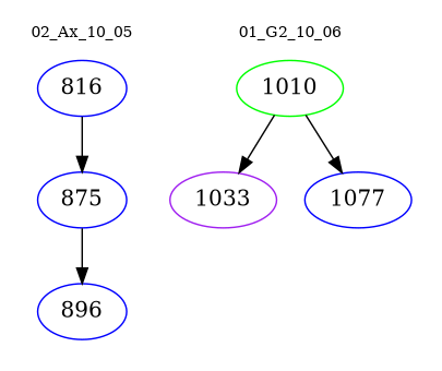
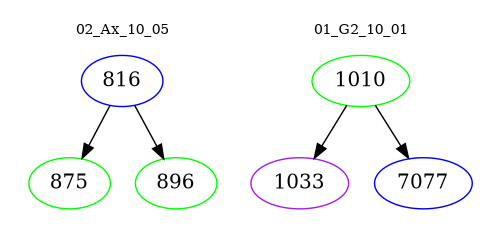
  digraph {
    node [color=blue]
    edge [color=black]
    n1 [label=816]
-   n2 [label=875]
-   n3 [label=896]
+   n2 [color=green label=875]
+   n3 [color=green label=896]
    n4 [color=purple label=1033]
    n5 [color=green label=1010]
-   n6 [label=1077]
+   n6 [label=7077]
    subgraph cluster_1 {
      color=white
      fontsize=10
      label="02_Ax_10_05"
      n1
      n2
      n3
    }
    subgraph cluster_2 {
      color=white
      fontsize=10
-     label="01_G2_10_06"
+     label="01_G2_10_01"
      n4
      n5
      n6
    }
    n1 -> n2
-   n2 -> n3
+   n1 -> n3
    n5 -> n4
    n5 -> n6
  }
